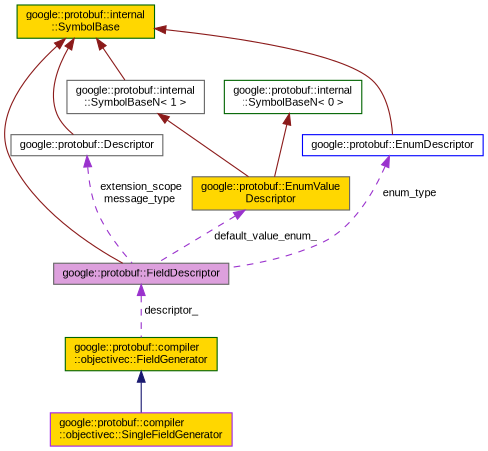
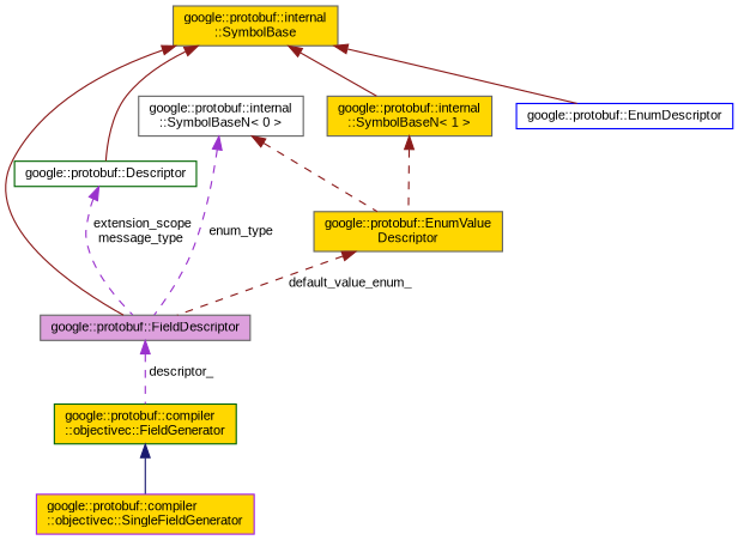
  digraph {
    fontname="Liberation Sans"
    rankdir=TB
    node [color=gray40 fillcolor=gold fontname="Liberation Sans" fontsize=10 shape=record style=filled]
    edge [color=firebrick4 dir=back fontname="Liberation Sans" fontsize=10 labelfontname=Helvetica labelfontsize=10 style=solid]
    n1 [color=purple fontcolor=black height=0.2 label="google::protobuf::compiler\l::objectivec::SingleFieldGenerator" width=0.4]
    n2 [color=darkgreen height=0.2 label="google::protobuf::compiler\l::objectivec::FieldGenerator" width=0.4]
    n3 [fillcolor=plum height=0.2 label="google::protobuf::FieldDescriptor" width=0.4]
-   n4 [color=darkgreen height=0.2 label="google::protobuf::internal\l::SymbolBase" width=0.4]
-   n5 [fillcolor=white height=0.2 label="google::protobuf::internal\l::SymbolBaseN\< 1 \>" width=0.4]
-   n6 [fillcolor=white height=0.2 label="google::protobuf::Descriptor" width=0.4]
+   n4 [height=0.2 label="google::protobuf::internal\l::SymbolBase" width=0.4]
+   n5 [height=0.2 label="google::protobuf::internal\l::SymbolBaseN\< 1 \>" width=0.4]
+   n6 [color=darkgreen fillcolor=white height=0.2 label="google::protobuf::Descriptor" width=0.4]
    n7 [color=blue fillcolor=white height=0.2 label="google::protobuf::EnumDescriptor" width=0.4]
-   n8 [color=darkgreen fillcolor=white height=0.2 label="google::protobuf::internal\l::SymbolBaseN\< 0 \>" width=0.4]
+   n8 [fillcolor=white height=0.2 label="google::protobuf::internal\l::SymbolBaseN\< 0 \>" width=0.4]
    n9 [height=0.2 label="google::protobuf::EnumValue\lDescriptor" width=0.4]
    n2 -> n1 [color=midnightblue]
    n3 -> n2 [color=darkorchid3 label=" descriptor_" style=dashed]
    n4 -> n3
    n4 -> n5
    n4 -> n6
    n4 -> n7
-   n5 -> n9
+   n5 -> n9 [style=dashed]
    n6 -> n3 [color=darkorchid3 label=" extension_scope\nmessage_type" style=dashed]
-   n7 -> n3 [color=darkorchid3 label=" enum_type" style=dashed]
-   n8 -> n9
-   n9 -> n3 [color=darkorchid3 label=" default_value_enum_" style=dashed]
+   n8 -> n3 [color=darkorchid3 label=" enum_type" style=dashed]
+   n8 -> n9 [style=dashed]
+   n9 -> n3 [label=" default_value_enum_" style=dashed]
  }
